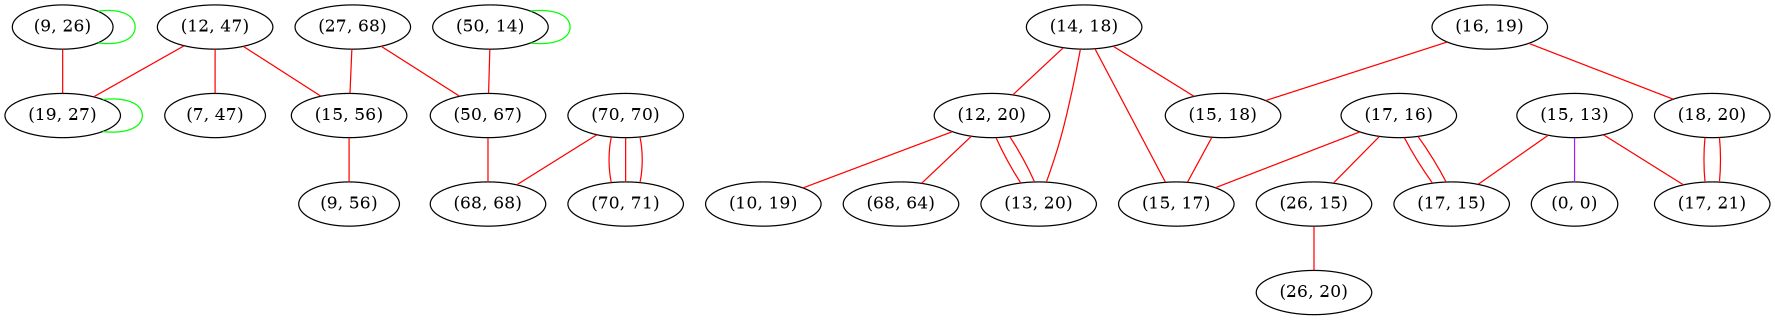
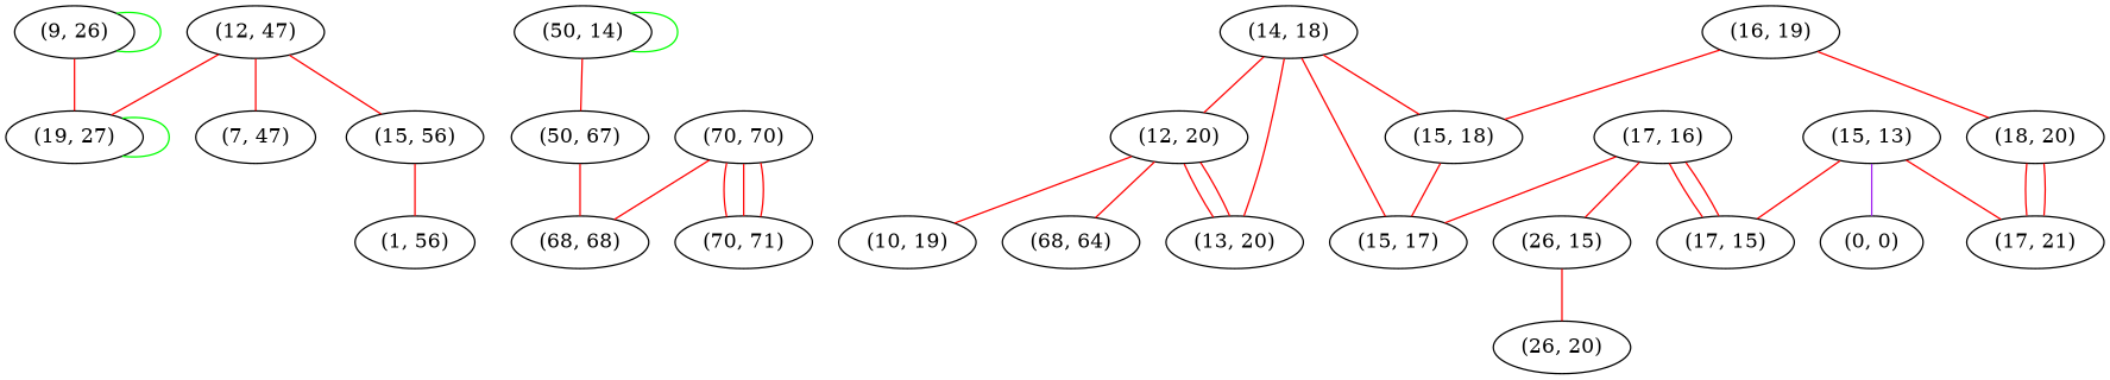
  graph {
    edge [color=red weight=1]
    "(9, 26)"
    n2 [label="(19, 27)"]
    "(12, 47)"
    "(7, 47)"
    "(15, 56)"
-   "(9, 56)"
+   "(9, 56)" [label="(1, 56)"]
    "(14, 18)"
    "(12, 20)"
    "(15, 18)"
    "(13, 20)"
    "(15, 17)"
    "(10, 19)"
    "(68, 64)"
    "(70, 70)"
    "(70, 71)"
    "(68, 68)"
    "(50, 14)"
    "(50, 67)"
    "(26, 15)"
    "(26, 20)"
    "(15, 13)"
    "(17, 15)"
    "(0, 0)"
    "(17, 21)"
-   "(27, 68)"
    "(17, 16)"
    "(16, 19)"
    "(18, 20)"
    "(9, 26)" -- "(9, 26)" [color=green weight=2]
    "(9, 26)" -- n2
    n2 -- n2 [color=green weight=2]
    "(12, 47)" -- n2
    "(12, 47)" -- "(7, 47)"
    "(12, 47)" -- "(15, 56)"
    "(15, 56)" -- "(9, 56)"
    "(14, 18)" -- "(12, 20)"
    "(14, 18)" -- "(15, 18)"
    "(14, 18)" -- "(13, 20)"
    "(14, 18)" -- "(15, 17)"
    "(12, 20)" -- "(13, 20)"
    "(12, 20)" -- "(13, 20)"
    "(12, 20)" -- "(10, 19)"
    "(12, 20)" -- "(68, 64)"
    "(15, 18)" -- "(15, 17)"
    "(70, 70)" -- "(70, 71)"
    "(70, 70)" -- "(70, 71)"
    "(70, 70)" -- "(70, 71)"
    "(70, 70)" -- "(68, 68)"
    "(50, 14)" -- "(50, 14)" [color=green weight=2]
    "(50, 14)" -- "(50, 67)"
    "(50, 67)" -- "(68, 68)"
    "(26, 15)" -- "(26, 20)"
    "(15, 13)" -- "(17, 15)"
    "(15, 13)" -- "(0, 0)" [color=purple weight=4]
    "(15, 13)" -- "(17, 21)"
-   "(27, 68)" -- "(15, 56)"
-   "(27, 68)" -- "(50, 67)"
    "(17, 16)" -- "(15, 17)"
    "(17, 16)" -- "(26, 15)"
    "(17, 16)" -- "(17, 15)"
    "(17, 16)" -- "(17, 15)"
    "(16, 19)" -- "(15, 18)"
    "(16, 19)" -- "(18, 20)"
    "(18, 20)" -- "(17, 21)"
    "(18, 20)" -- "(17, 21)"
  }
